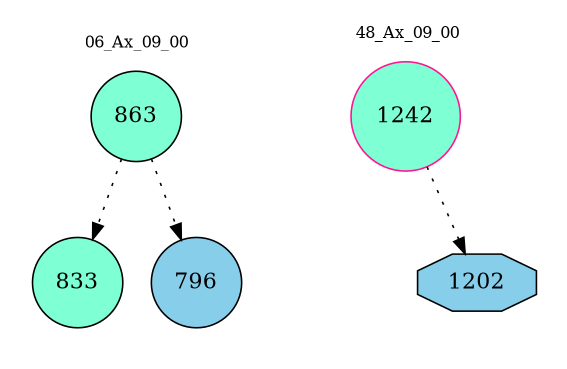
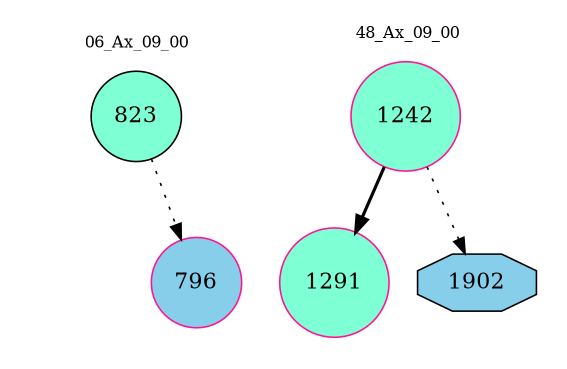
  digraph {
    node [color=black fillcolor=aquamarine shape=circle style=filled]
    edge [color=black style=dotted]
-   n1 [label=863]
-   n2 [label=833]
-   n3 [fillcolor=skyblue label=796]
+   n1 [label=823]
+   n3 [color=deeppink fillcolor=skyblue label=796]
    n4 [color=deeppink label=1242]
-   n6 [fillcolor=skyblue label=1202 shape=octagon]
+   n5 [color=deeppink label=1291]
+   n6 [fillcolor=skyblue label=1902 shape=octagon]
    subgraph cluster_1 {
      color=white
      fontsize=10
      label="06_Ax_09_00"
      n1
-     n2
      n3
    }
    subgraph cluster_2 {
      color=white
      fontsize=10
      label="48_Ax_09_00"
      n4
+     n5
      n6
    }
-   n1 -> n2
    n1 -> n3
+   n4 -> n5 [style=bold]
    n4 -> n6
  }
